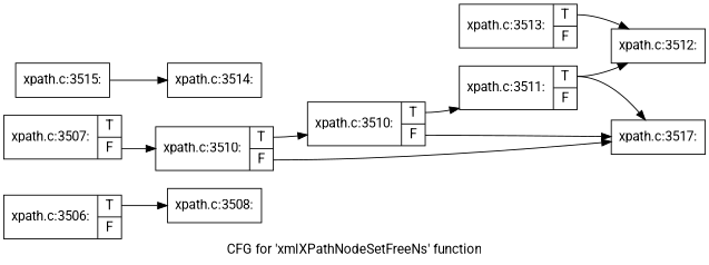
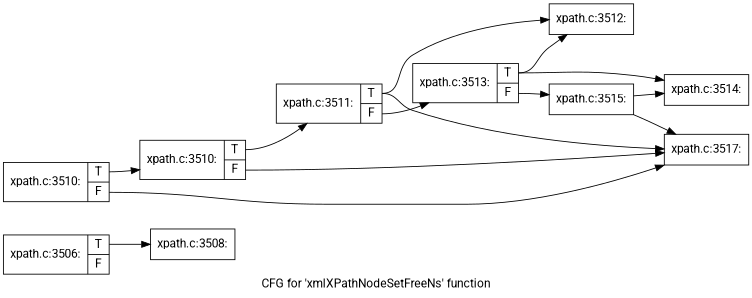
  digraph {
    fontname=Roboto
    label="CFG for 'xmlXPathNodeSetFreeNs' function"
    rankdir=LR
    node [fontname=Roboto shape=record]
    edge [fontname=Roboto tailport=s0]
    n1 [label="{xpath.c:3506:|{<s0>T|<s1>F}}"]
    n2 [label="{xpath.c:3508:}"]
-   n3 [label="{xpath.c:3507:|{<s0>T|<s1>F}}"]
    n4 [label="{xpath.c:3510:|{<s0>T|<s1>F}}"]
    n5 [label="{xpath.c:3517:}"]
    n6 [label="{xpath.c:3510:|{<s0>T|<s1>F}}"]
    n7 [label="{xpath.c:3511:|{<s0>T|<s1>F}}"]
    n8 [label="{xpath.c:3512:}"]
    n9 [label="{xpath.c:3513:|{<s0>T|<s1>F}}"]
    n10 [label="{xpath.c:3514:}"]
    n11 [label="{xpath.c:3515:}"]
    n1 -> n2
-   n3 -> n4 [tailport=s1]
    n4 -> n5 [tailport=s1]
    n4 -> n6
    n6 -> n5 [tailport=s1]
    n6 -> n7
    n7 -> n5
    n7 -> n8
+   n7 -> n9 [tailport=s1]
    n9 -> n8
+   n9 -> n10
+   n9 -> n11 [tailport=s1]
+   n11 -> n5
    n11 -> n10
  }
